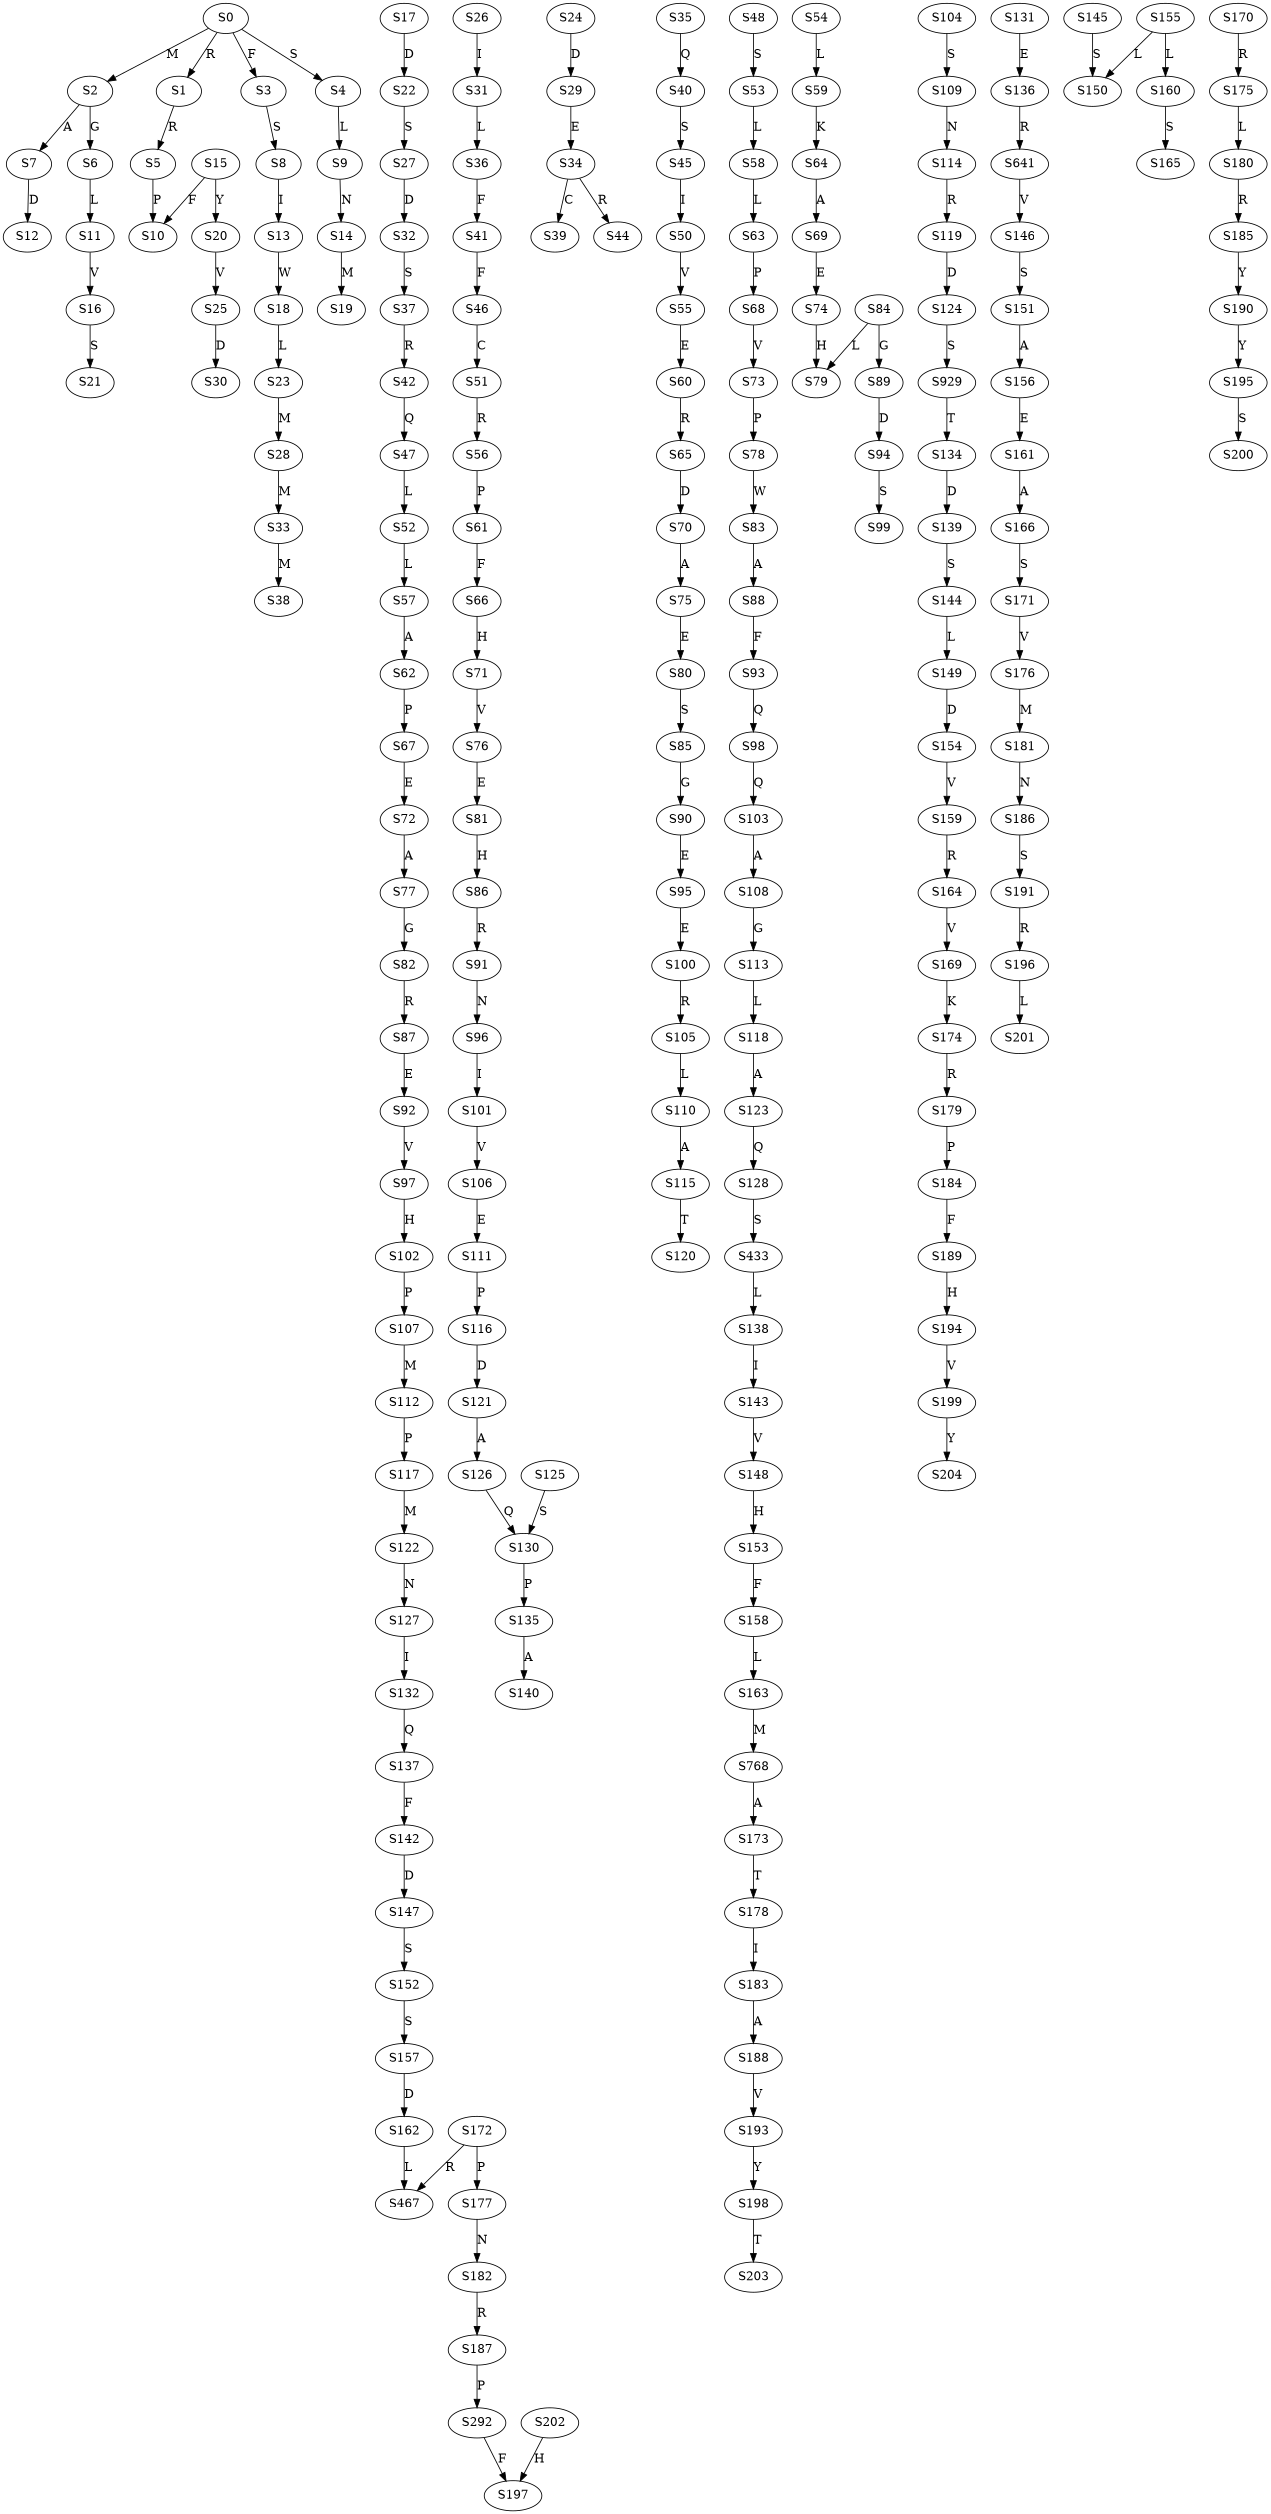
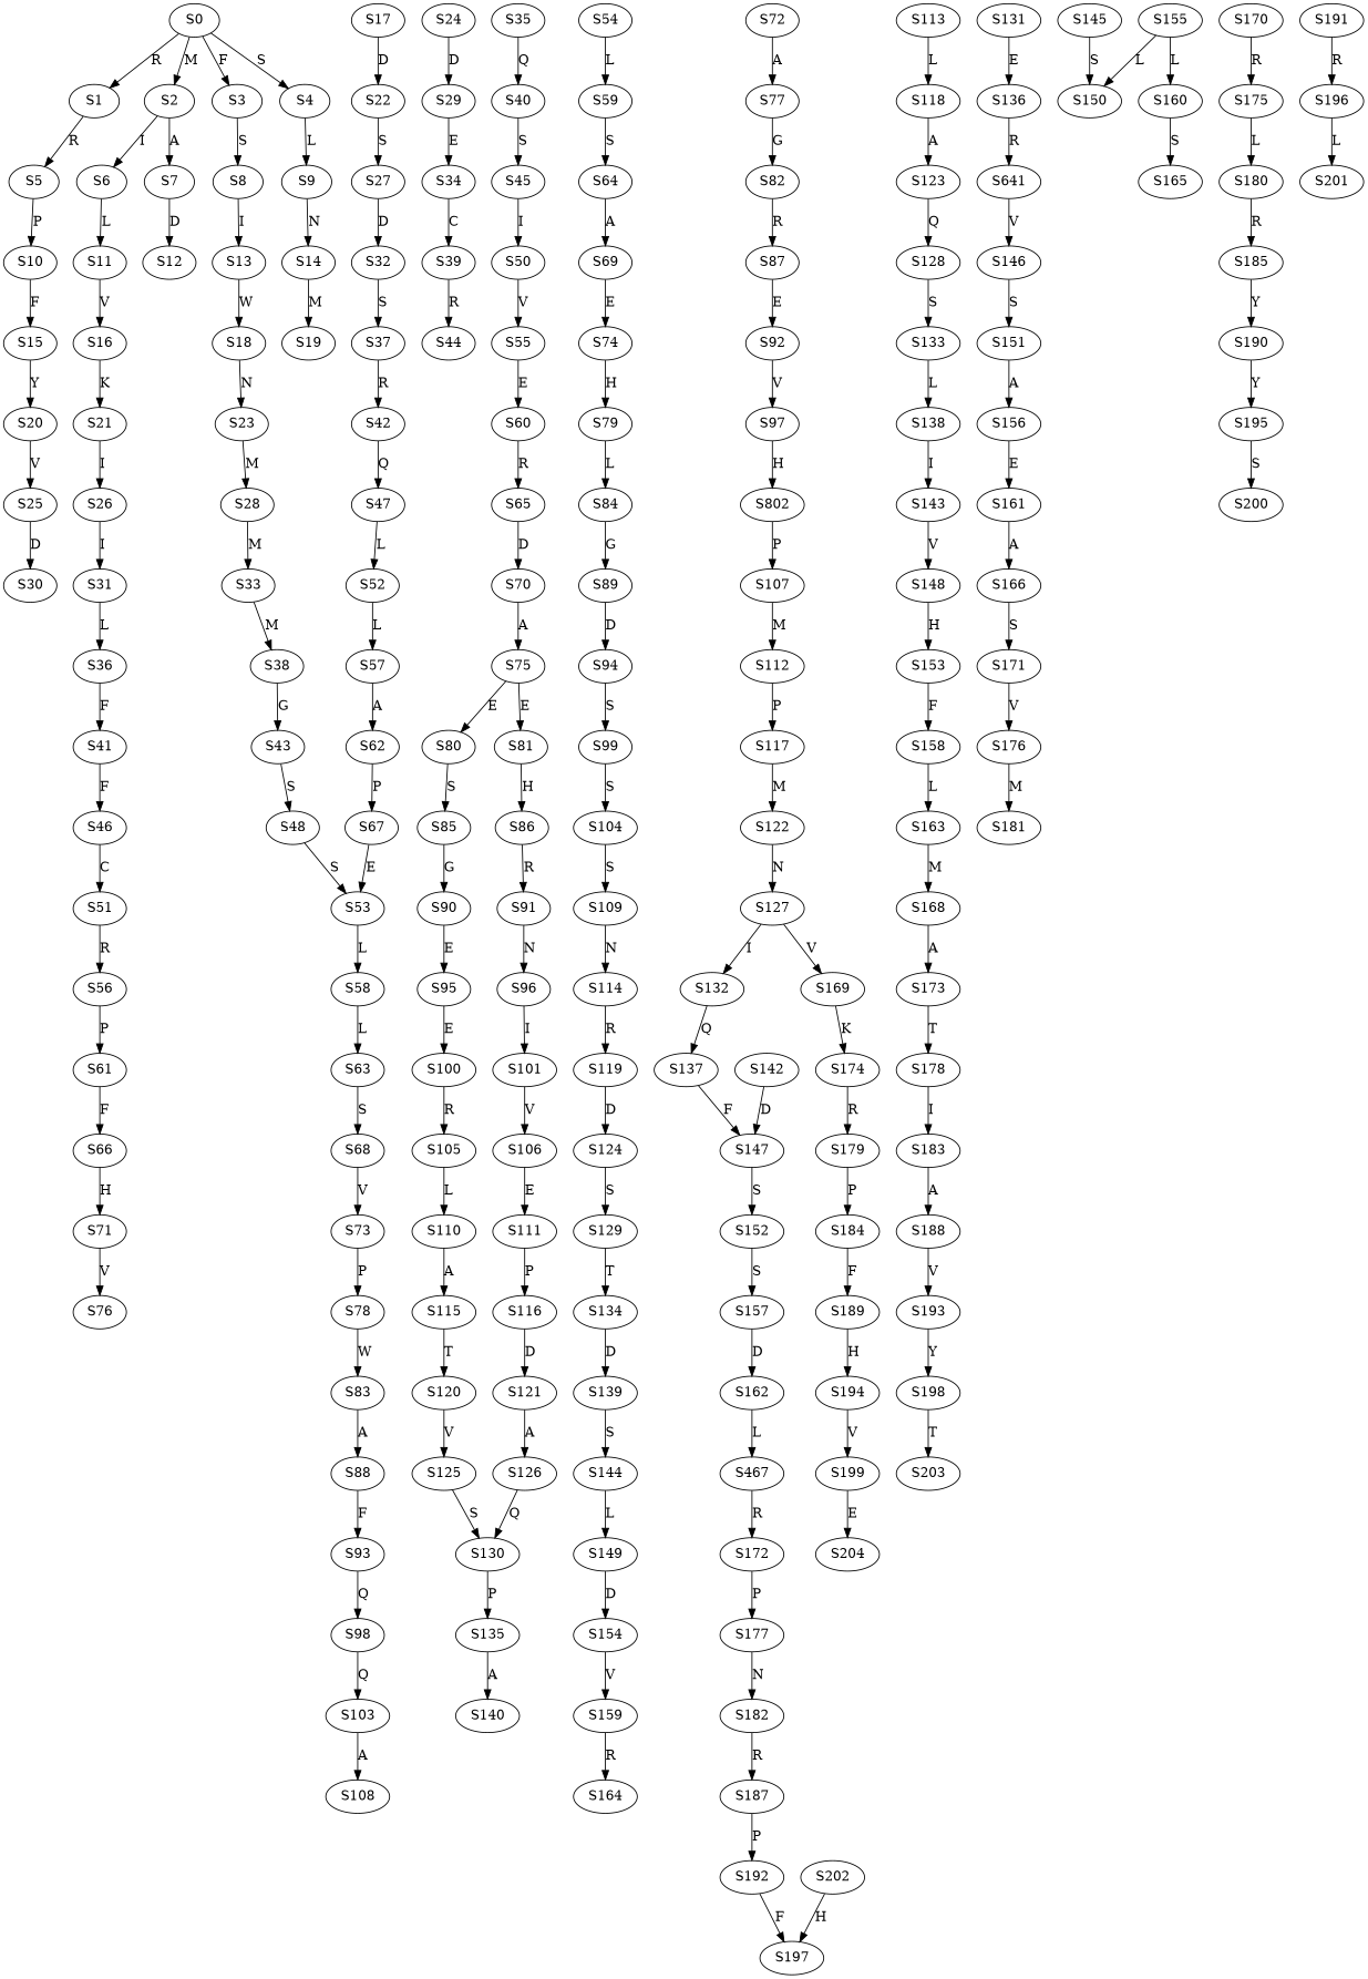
  strict digraph {
    S0
    S1
    S2
    S3
    S4
    S5
    S6
    S7
    S8
    S9
    S10
    S11
    S12
    S13
    S14
    S15
    S16
    S18
    S19
    S20
    S21
    S17
    S22
    S23
    S25
    S26
    S27
    S28
    S24
    S29
    S30
    S31
    S32
    S33
    S34
    S36
    S37
    S38
    S39
    S35
    S40
    S41
    S42
+   S43
    S44
    S45
    S46
    S47
    S48
    S50
    S51
    S52
    S53
    S55
    S56
    S57
    S58
    S54
    S59
    S60
    S61
    S62
    S63
    S64
    S65
    S66
    S67
    S68
    S69
    S70
    S71
    S72
    S73
    S74
    S75
    S76
    S77
    S78
    S79
    S80
    S81
    S82
    S83
    S84
    S85
    S86
    S87
    S88
    S89
    S90
    S91
    S92
    S93
    S94
    S95
    S96
    S97
    S98
    S99
    S100
    S101
-   S102
+   S102 [label=S802]
    S103
    S104
    S105
    S106
    S107
    S108
    S109
    S110
    S111
    S112
    S113
    S114
    S115
    S116
    S117
    S118
    S119
    S120
    S121
    S122
    S123
    S124
    S125
    S126
    S127
    S128
-   S129 [label=S929]
+   S129
    S130
    S132
-   S133 [label=S433]
+   S133
    S134
    S135
    S131
    S136
    S137
    S138
    S139
    S140
    n141 [label=S641]
    S142
    S143
    S144
    S146
    S147
    S148
    S149
    S145
    S150
    S151
    S152
    S153
    S154
    S156
    S157
    S158
    S159
    S155
    S160
    S161
    S162
    S163
    S164
    S165
    S166
    n167 [label=S467]
-   S168 [label=S768]
+   S168
    S169
    S171
    S172
    S173
    S174
    S170
    S175
    S176
    S177
    S178
    S179
    S180
    S181
    S182
    S183
    S184
    S185
-   S186
    S187
    S188
    S189
    S190
    S191
-   S192 [label=S292]
+   S192
    S193
    S194
    S195
    S196
    S197
    S198
    S199
    S200
    S201
    S203
    S204
    S202
    S0 -> S1 [label=R]
    S0 -> S2 [label=M]
    S0 -> S3 [label=F]
    S0 -> S4 [label=S]
    S1 -> S5 [label=R]
-   S2 -> S6 [label=G]
+   S2 -> S6 [label=I]
    S2 -> S7 [label=A]
    S3 -> S8 [label=S]
    S4 -> S9 [label=L]
    S5 -> S10 [label=P]
    S6 -> S11 [label=L]
    S7 -> S12 [label=D]
    S8 -> S13 [label=I]
    S9 -> S14 [label=N]
-   S15 -> S10 [label=F]
+   S10 -> S15 [label=F]
    S11 -> S16 [label=V]
    S13 -> S18 [label=W]
    S14 -> S19 [label=M]
    S15 -> S20 [label=Y]
-   S16 -> S21 [label=S]
-   S18 -> S23 [label=L]
+   S16 -> S21 [label=K]
+   S18 -> S23 [label=N]
    S20 -> S25 [label=V]
+   S21 -> S26 [label=I]
    S17 -> S22 [label=D]
    S22 -> S27 [label=S]
    S23 -> S28 [label=M]
    S25 -> S30 [label=D]
    S26 -> S31 [label=I]
    S27 -> S32 [label=D]
    S28 -> S33 [label=M]
    S24 -> S29 [label=D]
    S29 -> S34 [label=E]
    S31 -> S36 [label=L]
    S32 -> S37 [label=S]
    S33 -> S38 [label=M]
    S34 -> S39 [label=C]
    S36 -> S41 [label=F]
    S37 -> S42 [label=R]
-   S34 -> S44 [label=R]
+   S38 -> S43 [label=G]
+   S39 -> S44 [label=R]
    S35 -> S40 [label=Q]
    S40 -> S45 [label=S]
    S41 -> S46 [label=F]
    S42 -> S47 [label=Q]
+   S43 -> S48 [label=S]
    S45 -> S50 [label=I]
    S46 -> S51 [label=C]
    S47 -> S52 [label=L]
    S48 -> S53 [label=S]
    S50 -> S55 [label=V]
    S51 -> S56 [label=R]
    S52 -> S57 [label=L]
    S53 -> S58 [label=L]
    S55 -> S60 [label=E]
    S56 -> S61 [label=P]
    S57 -> S62 [label=A]
    S58 -> S63 [label=L]
    S54 -> S59 [label=L]
-   S59 -> S64 [label=K]
+   S59 -> S64 [label=S]
    S60 -> S65 [label=R]
    S61 -> S66 [label=F]
    S62 -> S67 [label=P]
-   S63 -> S68 [label=P]
+   S63 -> S68 [label=S]
    S64 -> S69 [label=A]
    S65 -> S70 [label=D]
    S66 -> S71 [label=H]
-   S67 -> S72 [label=E]
+   S67 -> S53 [label=E]
    S68 -> S73 [label=V]
    S69 -> S74 [label=E]
    S70 -> S75 [label=A]
    S71 -> S76 [label=V]
    S72 -> S77 [label=A]
    S73 -> S78 [label=P]
    S74 -> S79 [label=H]
    S75 -> S80 [label=E]
-   S76 -> S81 [label=E]
+   S75 -> S81 [label=E]
    S77 -> S82 [label=G]
    S78 -> S83 [label=W]
-   S84 -> S79 [label=L]
+   S79 -> S84 [label=L]
    S80 -> S85 [label=S]
    S81 -> S86 [label=H]
    S82 -> S87 [label=R]
    S83 -> S88 [label=A]
    S84 -> S89 [label=G]
    S85 -> S90 [label=G]
    S86 -> S91 [label=R]
    S87 -> S92 [label=E]
    S88 -> S93 [label=F]
    S89 -> S94 [label=D]
    S90 -> S95 [label=E]
    S91 -> S96 [label=N]
    S92 -> S97 [label=V]
    S93 -> S98 [label=Q]
    S94 -> S99 [label=S]
    S95 -> S100 [label=E]
    S96 -> S101 [label=I]
    S97 -> S102 [label=H]
    S98 -> S103 [label=Q]
+   S99 -> S104 [label=S]
    S100 -> S105 [label=R]
    S101 -> S106 [label=V]
    S102 -> S107 [label=P]
    S103 -> S108 [label=A]
    S104 -> S109 [label=S]
    S105 -> S110 [label=L]
    S106 -> S111 [label=E]
    S107 -> S112 [label=M]
-   S108 -> S113 [label=G]
    S109 -> S114 [label=N]
    S110 -> S115 [label=A]
    S111 -> S116 [label=P]
    S112 -> S117 [label=P]
    S113 -> S118 [label=L]
    S114 -> S119 [label=R]
    S115 -> S120 [label=T]
    S116 -> S121 [label=D]
    S117 -> S122 [label=M]
    S118 -> S123 [label=A]
    S119 -> S124 [label=D]
+   S120 -> S125 [label=V]
    S121 -> S126 [label=A]
    S122 -> S127 [label=N]
    S123 -> S128 [label=Q]
    S124 -> S129 [label=S]
    S125 -> S130 [label=S]
    S126 -> S130 [label=Q]
    S127 -> S132 [label=I]
    S128 -> S133 [label=S]
    S129 -> S134 [label=T]
    S130 -> S135 [label=P]
    S132 -> S137 [label=Q]
    S133 -> S138 [label=L]
    S134 -> S139 [label=D]
    S135 -> S140 [label=A]
    S131 -> S136 [label=E]
    S136 -> n141 [label=R]
-   S137 -> S142 [label=F]
+   S137 -> S147 [label=F]
    S138 -> S143 [label=I]
    S139 -> S144 [label=S]
    n141 -> S146 [label=V]
    S142 -> S147 [label=D]
    S143 -> S148 [label=V]
    S144 -> S149 [label=L]
    S146 -> S151 [label=S]
    S147 -> S152 [label=S]
    S148 -> S153 [label=H]
    S149 -> S154 [label=D]
    S145 -> S150 [label=S]
    S151 -> S156 [label=A]
    S152 -> S157 [label=S]
    S153 -> S158 [label=F]
    S154 -> S159 [label=V]
    S156 -> S161 [label=E]
    S157 -> S162 [label=D]
    S158 -> S163 [label=L]
    S159 -> S164 [label=R]
    S155 -> S150 [label=L]
    S155 -> S160 [label=L]
    S160 -> S165 [label=S]
    S161 -> S166 [label=A]
    S162 -> n167 [label=L]
    S163 -> S168 [label=M]
-   S164 -> S169 [label=V]
+   S127 -> S169 [label=V]
    S166 -> S171 [label=S]
-   S172 -> n167 [label=R]
+   n167 -> S172 [label=R]
    S168 -> S173 [label=A]
    S169 -> S174 [label=K]
    S171 -> S176 [label=V]
    S172 -> S177 [label=P]
    S173 -> S178 [label=T]
    S174 -> S179 [label=R]
    S170 -> S175 [label=R]
    S175 -> S180 [label=L]
    S176 -> S181 [label=M]
    S177 -> S182 [label=N]
    S178 -> S183 [label=I]
    S179 -> S184 [label=P]
    S180 -> S185 [label=R]
-   S181 -> S186 [label=N]
    S182 -> S187 [label=R]
    S183 -> S188 [label=A]
    S184 -> S189 [label=F]
    S185 -> S190 [label=Y]
-   S186 -> S191 [label=S]
    S187 -> S192 [label=P]
    S188 -> S193 [label=V]
    S189 -> S194 [label=H]
    S190 -> S195 [label=Y]
    S191 -> S196 [label=R]
    S192 -> S197 [label=F]
    S193 -> S198 [label=Y]
    S194 -> S199 [label=V]
    S195 -> S200 [label=S]
    S196 -> S201 [label=L]
    S198 -> S203 [label=T]
-   S199 -> S204 [label=Y]
+   S199 -> S204 [label=E]
    S202 -> S197 [label=H]
  }
